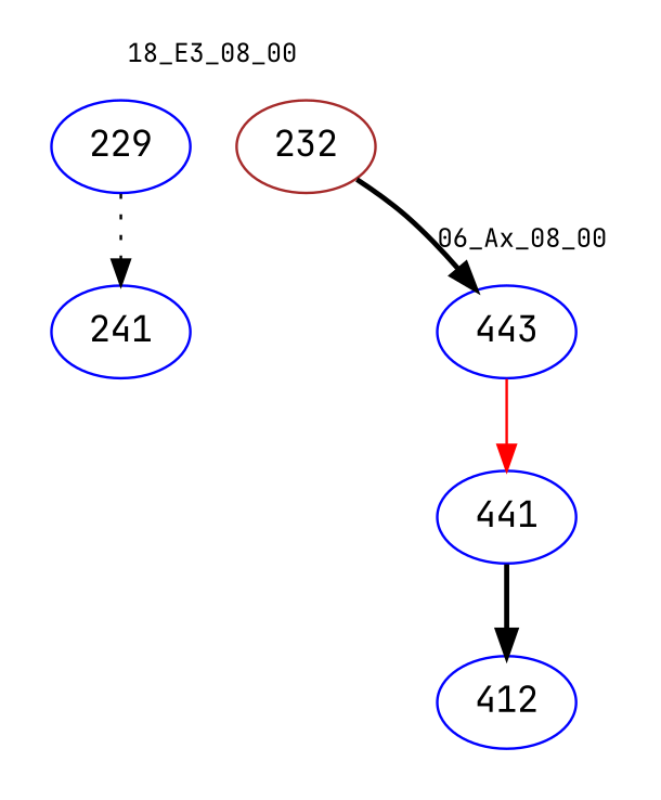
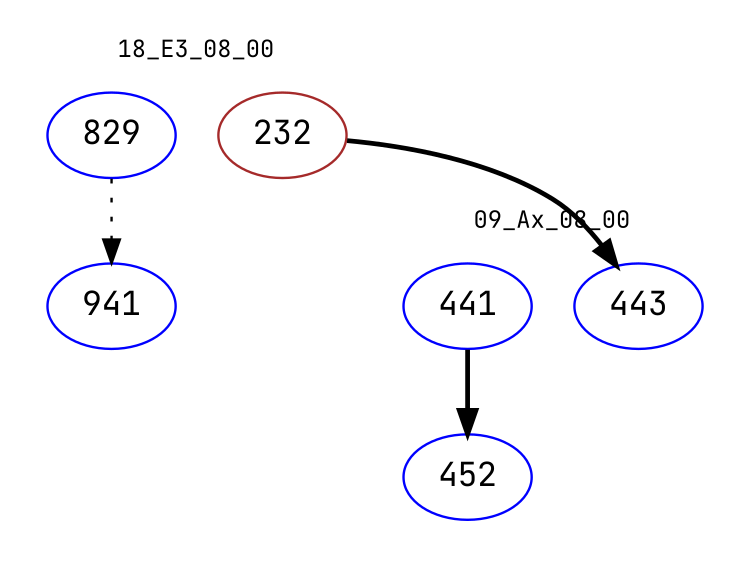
  digraph {
    fontname="JetBrains Mono"
    node [color=blue fontname="JetBrains Mono"]
    edge [color=black fontname="JetBrains Mono" style=bold]
    n1 [label=443]
    n2 [label=441]
-   n3 [label=412]
+   n3 [label=452]
    n4 [color=brown label=232]
-   n5 [label=229]
-   n6 [label=241]
+   n5 [label=829]
+   n6 [label=941]
    subgraph cluster_1 {
      color=white
      fontsize=10
-     label="06_Ax_08_00"
+     label="09_Ax_08_00"
      n1
      n2
      n3
    }
    subgraph cluster_2 {
      color=white
      fontsize=10
      label="18_E3_08_00"
      n4
      n5
      n6
    }
-   n1 -> n2 [color=red style=solid]
    n2 -> n3
    n4 -> n1
    n5 -> n6 [style=dotted]
  }
